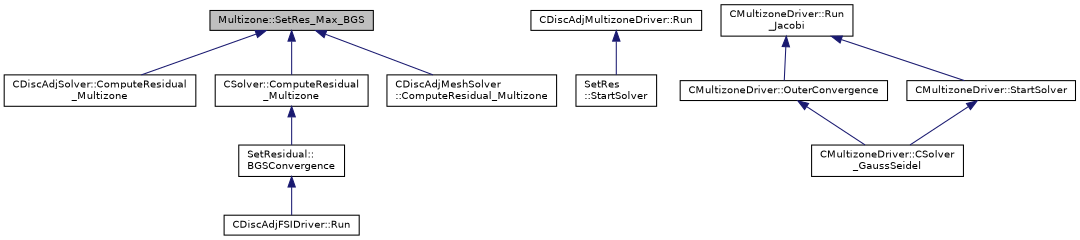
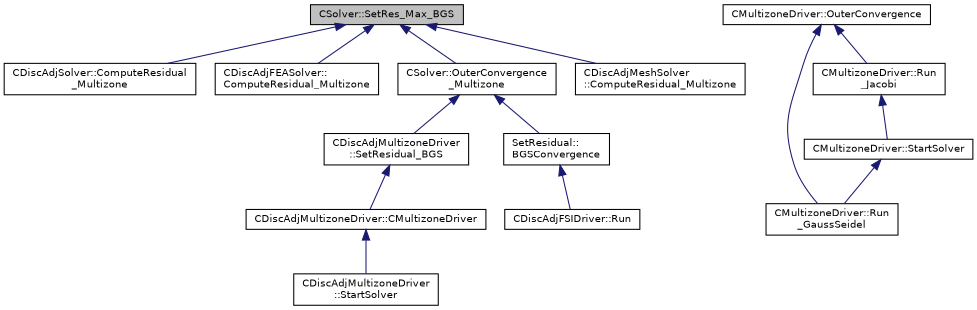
  digraph {
    rankdir=TB
    node [color=black fillcolor=white fontname=Helvetica fontsize=10 shape=record style=filled]
    edge [color=midnightblue dir=back fontname=Helvetica fontsize=10 labelfontname=Helvetica labelfontsize=10 style=solid]
-   n1 [fillcolor=grey75 fontcolor=black height=0.2 label="Multizone::SetRes_Max_BGS" width=0.4]
+   n1 [fillcolor=grey75 fontcolor=black height=0.2 label="CSolver::SetRes_Max_BGS" width=0.4]
    n2 [height=0.2 label="CDiscAdjSolver::ComputeResidual\l_Multizone" width=0.4]
-   n4 [height=0.2 label="CSolver::ComputeResidual\l_Multizone" width=0.4]
+   n3 [height=0.2 label="CDiscAdjFEASolver::\lComputeResidual_Multizone" width=0.4]
+   n4 [height=0.2 label="CSolver::OuterConvergence\l_Multizone" width=0.4]
    n5 [height=0.2 label="CDiscAdjMeshSolver\l::ComputeResidual_Multizone" width=0.4]
+   n6 [height=0.2 label="CDiscAdjMultizoneDriver\l::SetResidual_BGS" width=0.4]
    n7 [height=0.2 label="SetResidual::\lBGSConvergence" width=0.4]
-   n8 [height=0.2 label="CDiscAdjMultizoneDriver::Run" width=0.4]
+   n8 [height=0.2 label="CDiscAdjMultizoneDriver::CMultizoneDriver" width=0.4]
    n9 [height=0.2 label="CDiscAdjFSIDriver::Run" width=0.4]
    n10 [height=0.2 label="CMultizoneDriver::OuterConvergence" width=0.4]
-   n11 [height=0.2 label="CMultizoneDriver::CSolver\l_GaussSeidel" width=0.4]
+   n11 [height=0.2 label="CMultizoneDriver::Run\l_GaussSeidel" width=0.4]
    n12 [height=0.2 label="CMultizoneDriver::Run\l_Jacobi" width=0.4]
-   n13 [height=0.2 label="SetRes\l::StartSolver" width=0.4]
+   n13 [height=0.2 label="CDiscAdjMultizoneDriver\l::StartSolver" width=0.4]
    n14 [height=0.2 label="CMultizoneDriver::StartSolver" width=0.4]
    n1 -> n2
+   n1 -> n3
    n1 -> n4
    n1 -> n5
+   n4 -> n6
    n4 -> n7
+   n6 -> n8
    n7 -> n9
    n8 -> n13
    n10 -> n11
-   n12 -> n10
+   n10 -> n12
    n12 -> n14
    n14 -> n11
  }
